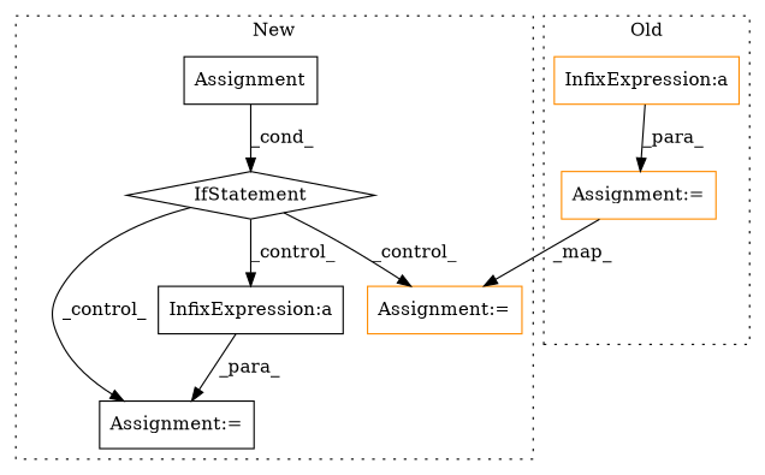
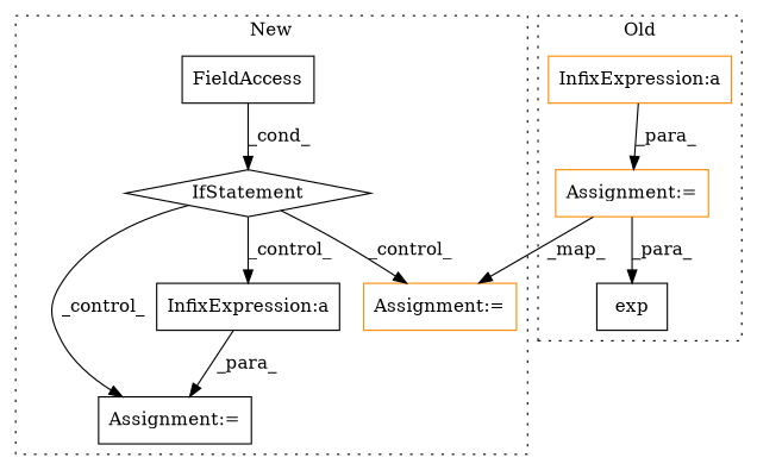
  digraph {
    node [a=7 color=black l=1 shape=box]
+   n1 [a=32 l="4,1" label=exp s="9384,9443"]
    n2 [color=darkorange label="Assignment:=" s=9256]
    n3 [a=27 color=darkorange l=3 label="InfixExpression:a" s=9215]
    n4 [a=25 l="4,2" label=IfStatement s="9163,9169" shape=diamond]
    n5 [l=2 label="Assignment:=" s=9269]
    n6 [color=darkorange label="Assignment:=" s=9306]
-   n7 [a=22 l=2 label=Assignment s=9167]
+   n7 [a=22 l=2 label=FieldAccess s=9167]
    n8 [a=27 l=3 label="InfixExpression:a" s=9183]
    subgraph cluster_1 {
      label=Old
      style=dotted
+     n1
      n2
      n3
    }
    subgraph cluster_2 {
      label=New
      style=dotted
      n4
      n5
      n6
      n7
      n8
    }
+   n2 -> n1 [label=_para_]
    n2 -> n6 [label=_map_]
    n3 -> n2 [label=_para_]
    n4 -> n5 [label=_control_]
    n4 -> n6 [label=_control_]
    n4 -> n8 [label=_control_]
    n7 -> n4 [label=_cond_]
    n8 -> n5 [label=_para_]
  }
